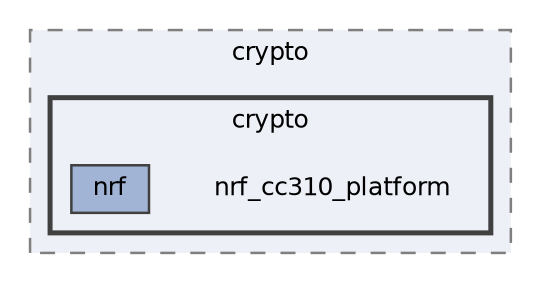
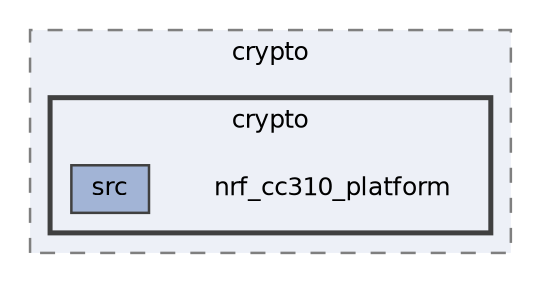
  digraph {
    compound=true
    node [fontname=Helvetica fontsize=10]
    n1 [height=0.2 label=nrf_cc310_platform shape=plaintext width=0.4]
-   n2 [color=grey25 fillcolor="#a2b4d6" height=0.2 label=nrf shape=box style=filled width=0.4]
+   n2 [color=grey25 fillcolor="#a2b4d6" height=0.2 label=src shape=box style=filled width=0.4]
    subgraph cluster_1 {
      bgcolor="#edf0f7"
      fontname=Helvetica
      fontsize=10
      label=crypto
      pencolor=grey50
      style="filled,dashed"
      subgraph cluster_2 {
        bgcolor="#edf0f7"
        fontname=Helvetica
        fontsize=10
        pencolor=grey25
        style="filled,bold"
        n1
        n2
      }
    }
  }
